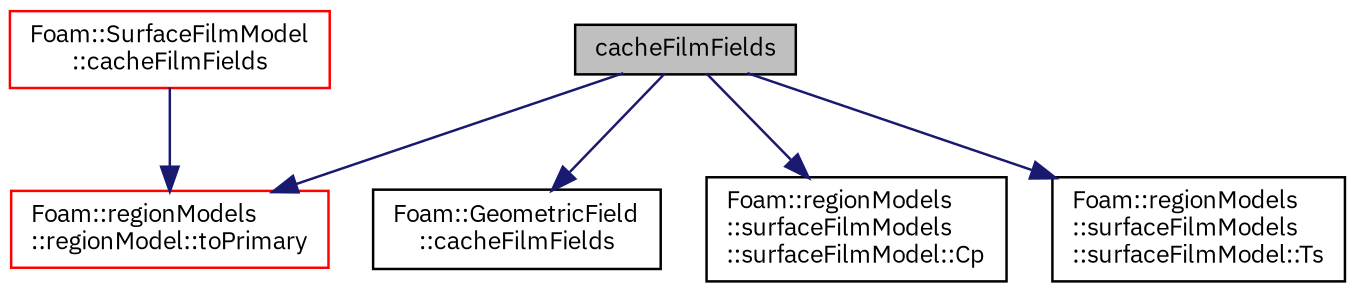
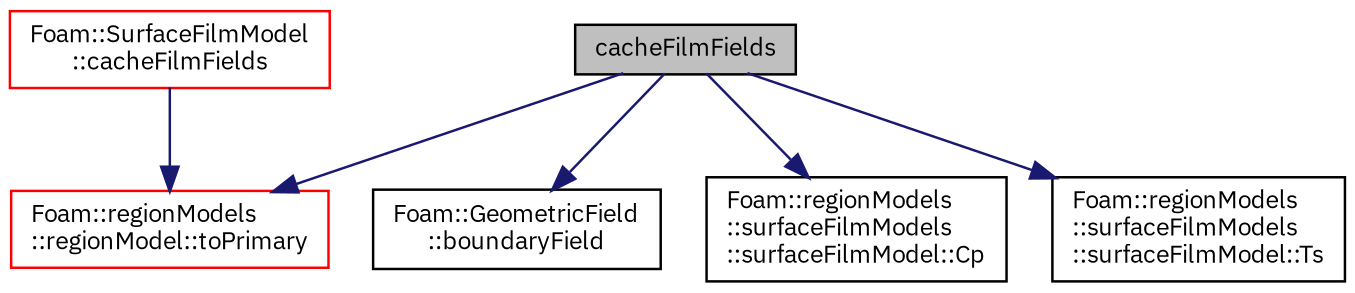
  digraph {
    fontname="IBM Plex Sans"
    rankdir=TB
    node [color=black fontname="IBM Plex Sans" fontsize=10 shape=record]
    edge [color=midnightblue fontname="IBM Plex Sans" fontsize=10 labelfontname=FreeSans labelfontsize=10 style=solid]
    n1 [fillcolor=grey75 fontcolor=black height=0.2 label=cacheFilmFields style=filled width=0.4]
-   n2 [height=0.2 label="Foam::GeometricField\l::cacheFilmFields" width=0.4]
+   n2 [height=0.2 label="Foam::GeometricField\l::boundaryField" width=0.4]
    n3 [color=red height=0.2 label="Foam::regionModels\l::regionModel::toPrimary" width=0.4]
    n4 [height=0.2 label="Foam::regionModels\l::surfaceFilmModels\l::surfaceFilmModel::Cp" width=0.4]
    n5 [height=0.2 label="Foam::regionModels\l::surfaceFilmModels\l::surfaceFilmModel::Ts" width=0.4]
    n6 [color=red height=0.2 label="Foam::SurfaceFilmModel\l::cacheFilmFields" width=0.4]
    n1 -> n2
    n1 -> n3
    n1 -> n4
    n1 -> n5
    n6 -> n3
  }
